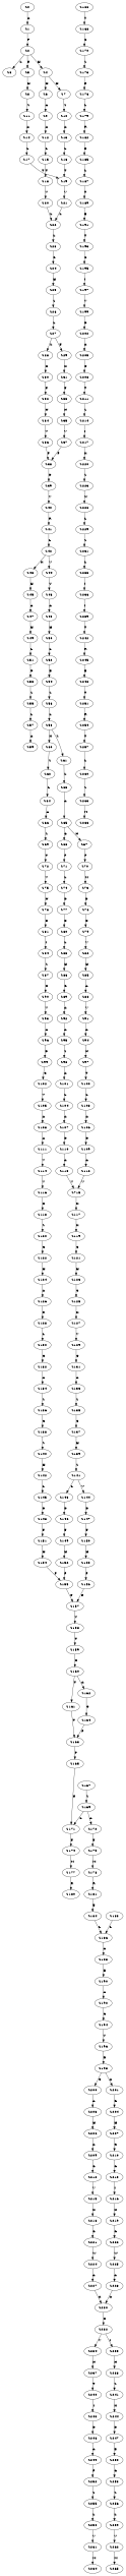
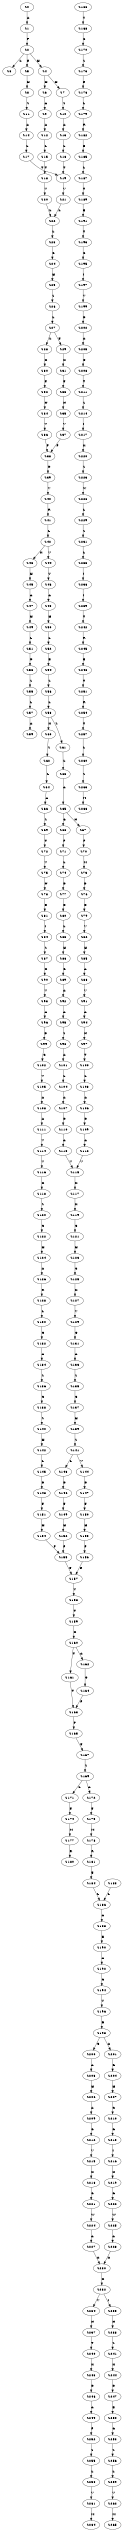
  strict digraph {
    S0
    S1
    S2
    S3
    S4
    S5
    S6
    S7
    S8
    S9
    S10
    S11
    S12
    S13
    S14
    S15
    S16
    S17
    S18
    S19
    S20
    S21
    S22
    S23
    S24
    S25
    S26
    S27
    S28
    S29
    S30
    S31
    S32
    S33
    S34
    S35
    S36
    S37
    S38
    S39
    S40
    S41
    S42
    S43
    S44
    S45
    S46
    S47
    S48
    S49
    S50
    S51
    S52
    S53
    S54
    S55
    S56
    S57
    S58
    S59
    S60
    S61
    S62
    S63
    S64
    S65
    S66
    S67
    S68
    S69
    S70
    S71
    S72
    S73
    S74
    S75
    S76
    S77
    S78
    S79
    S80
    S81
    S82
    S83
    S84
    S85
    S86
    S87
    S88
    S89
    S90
    S91
    S92
    S93
    S94
    S95
    S96
    S97
    S98
    S99
    S100
    S101
    S102
    S103
    S104
    S105
    S106
    S107
    S108
    S109
    S110
    S111
    S112
    S113
    S114
-   S115 [label=S715]
+   S115
    S116
    S117
    S118
    S119
    S120
    S121
    S122
    S123
    S124
    S125
    S126
    S127
    S128
    S129
    S130
    S131
    S132
    S133
    S134
    S135
    S136
    S137
    S138
    S139
    S140
    S141
    S142
    S143
    S144
    S145
    S146
    S147
    S148
    S149
    S150
    S151
    S152
    S153
    S154
    S155
    S156
    S157
    S158
    S159
    S160
    S161
    S162
    S163
    S164
    S165
    S167
    S166
    S168
    S169
    S170
    S171
    S172
    S173
    S174
    S175
    S176
    S177
    S178
    S179
    S180
    S181
    S182
    S184
    S185
    S183
    S186
    S187
    S188
    S189
    S190
    S191
    S192
    S193
    S194
    S195
    S196
    S197
    S198
    S199
    S200
    S201
    S202
    S203
    S204
    S205
    S206
    S207
    S208
    S209
    S210
    S211
    S212
    S213
    S214
    S215
    S216
    S217
    S218
    S219
    S220
    S221
    S222
    S223
    S224
    S225
    S226
    S227
    S228
    S229
    S230
    S231
    S232
    S233
    S234
    S235
    S236
    S237
    S238
    S239
    S240
    S241
    S242
    S243
    S244
    S245
    S246
    S247
    S248
    S249
    S250
    S251
    S252
    S253
    S254
    S255
    S256
    S257
    S258
    S259
    S260
    S261
    S262
    S263
    S264
    S265
    S266
    S0 -> S1 [label=A]
    S1 -> S2 [label=P]
    S2 -> S3 [label=L]
    S2 -> S4 [label=H]
    S2 -> S5 [label=F]
    S4 -> S6 [label=H]
    S4 -> S7 [label=H]
    S5 -> S8 [label=H]
    S6 -> S9 [label=A]
    S7 -> S10 [label=S]
    S8 -> S11 [label=S]
    S9 -> S12 [label=A]
    S10 -> S13 [label=A]
    S11 -> S14 [label=A]
    S12 -> S15 [label=L]
    S13 -> S16 [label=L]
    S14 -> S17 [label=L]
    S15 -> S18 [label=T]
    S16 -> S19 [label=T]
    S17 -> S19 [label=T]
    S18 -> S20 [label=V]
    S19 -> S21 [label=V]
    S20 -> S22 [label=L]
    S21 -> S22 [label=L]
    S22 -> S23 [label=L]
    S23 -> S24 [label=C]
    S24 -> S25 [label=H]
    S25 -> S26 [label=S]
    S26 -> S27 [label=L]
    S27 -> S28 [label=L]
    S27 -> S29 [label=F]
    S28 -> S30 [label=K]
    S29 -> S31 [label=K]
    S30 -> S32 [label=F]
    S31 -> S33 [label=F]
    S32 -> S34 [label=N]
    S33 -> S35 [label=N]
    S34 -> S36 [label=V]
    S35 -> S37 [label=V]
    S36 -> S38 [label=P]
    S37 -> S38 [label=P]
    S38 -> S39 [label=D]
    S39 -> S40 [label=V]
    S40 -> S41 [label=R]
    S41 -> S42 [label=L]
    S42 -> S43 [label=K]
    S42 -> S44 [label=V]
    S43 -> S45 [label=H]
    S44 -> S46 [label=Y]
    S45 -> S47 [label=A]
    S46 -> S48 [label=A]
    S47 -> S49 [label=H]
    S48 -> S50 [label=H]
    S49 -> S51 [label=L]
    S50 -> S52 [label=L]
    S51 -> S53 [label=D]
    S52 -> S54 [label=E]
    S53 -> S55 [label=S]
    S54 -> S56 [label=S]
    S55 -> S57 [label=L]
    S56 -> S58 [label=L]
    S57 -> S59 [label=A]
    S58 -> S60 [label=K]
    S58 -> S61 [label=S]
    S60 -> S62 [label=S]
    S61 -> S63 [label=L]
    S62 -> S64 [label=L]
    S63 -> S65 [label=A]
    S64 -> S66 [label=A]
    S65 -> S67 [label=N]
    S65 -> S68 [label=G]
    S66 -> S69 [label=S]
    S67 -> S70 [label=P]
    S68 -> S71 [label=P]
    S69 -> S72 [label=T]
    S70 -> S73 [label=M]
    S71 -> S74 [label=L]
    S72 -> S75 [label=V]
    S73 -> S76 [label=D]
    S74 -> S77 [label=D]
    S75 -> S78 [label=N]
    S76 -> S79 [label=D]
    S77 -> S80 [label=D]
    S78 -> S81 [label=D]
    S79 -> S82 [label=V]
    S80 -> S83 [label=L]
    S81 -> S84 [label=I]
    S82 -> S85 [label=H]
    S83 -> S86 [label=H]
    S84 -> S87 [label=S]
    S85 -> S88 [label=A]
    S86 -> S89 [label=G]
    S87 -> S90 [label=K]
    S88 -> S91 [label=V]
    S89 -> S92 [label=A]
    S90 -> S93 [label=V]
    S91 -> S94 [label=A]
    S92 -> S95 [label=A]
    S93 -> S96 [label=A]
    S94 -> S97 [label=N]
    S95 -> S98 [label=S]
    S96 -> S99 [label=D]
    S97 -> S100 [label=T]
    S98 -> S101 [label=A]
    S99 -> S102 [label=G]
    S100 -> S103 [label=L]
    S101 -> S104 [label=L]
    S102 -> S105 [label=V]
    S103 -> S106 [label=A]
    S104 -> S107 [label=A]
    S105 -> S108 [label=A]
    S106 -> S109 [label=D]
    S107 -> S110 [label=D]
    S108 -> S111 [label=A]
    S109 -> S112 [label=A]
    S110 -> S113 [label=A]
    S111 -> S114 [label=V]
    S112 -> S115 [label=V]
    S113 -> S115 [label=V]
    S114 -> S116 [label=V]
    S115 -> S117 [label=K]
    S116 -> S118 [label=K]
    S117 -> S119 [label=K]
    S118 -> S120 [label=S]
    S119 -> S121 [label=G]
    S120 -> S122 [label=G]
    S121 -> S123 [label=H]
    S122 -> S124 [label=H]
    S123 -> S125 [label=G]
    S124 -> S126 [label=A]
    S125 -> S127 [label=K]
    S126 -> S128 [label=R]
    S127 -> S129 [label=V]
    S128 -> S130 [label=L]
    S129 -> S131 [label=Q]
    S130 -> S132 [label=Q]
    S131 -> S133 [label=A]
    S132 -> S134 [label=A]
    S133 -> S135 [label=S]
    S134 -> S136 [label=S]
    S135 -> S137 [label=G]
    S136 -> S138 [label=G]
    S137 -> S139 [label=H]
    S138 -> S140 [label=S]
    S139 -> S141 [label=S]
    S140 -> S142 [label=H]
    S141 -> S143 [label=L]
    S141 -> S144 [label=V]
    S142 -> S145 [label=L]
    S143 -> S146 [label=D]
    S144 -> S147 [label=D]
    S145 -> S148 [label=D]
    S146 -> S149 [label=F]
    S147 -> S150 [label=F]
    S148 -> S151 [label=F]
    S149 -> S152 [label=H]
    S150 -> S153 [label=H]
    S151 -> S154 [label=H]
    S152 -> S155 [label=P]
    S153 -> S156 [label=P]
    S154 -> S155 [label=P]
    S155 -> S157 [label=F]
    S156 -> S157 [label=F]
    S157 -> S158 [label=Y]
    S158 -> S159 [label=T]
    S159 -> S160 [label=K]
    S160 -> S161 [label=T]
    S160 -> S162 [label=A]
    S161 -> S163 [label=T]
    S162 -> S164 [label=Q]
    S163 -> S165 [label=P]
    S164 -> S163 [label=P]
-   S165 -> S171 [label=F]
+   S165 -> S167 [label=F]
    S167 -> S169 [label=S]
    S166 -> S168 [label=Y]
    S168 -> S170 [label=C]
    S169 -> S171 [label=L]
    S169 -> S172 [label=A]
    S170 -> S173 [label=S]
    S171 -> S174 [label=F]
    S172 -> S175 [label=F]
    S173 -> S176 [label=F]
    S174 -> S177 [label=M]
    S175 -> S178 [label=M]
    S176 -> S179 [label=L]
    S177 -> S180 [label=R]
    S178 -> S181 [label=R]
    S179 -> S182 [label=R]
    S181 -> S184 [label=E]
    S182 -> S185 [label=E]
    S184 -> S186 [label=L]
    S185 -> S187 [label=L]
    S183 -> S186 [label=L]
    S186 -> S188 [label=A]
    S187 -> S189 [label=T]
    S188 -> S190 [label=E]
    S189 -> S191 [label=E]
    S190 -> S192 [label=A]
    S191 -> S193 [label=T]
    S192 -> S194 [label=G]
    S193 -> S195 [label=G]
    S194 -> S196 [label=Y]
    S195 -> S197 [label=I]
    S196 -> S198 [label=E]
    S197 -> S199 [label=V]
    S198 -> S200 [label=G]
    S198 -> S201 [label=A]
    S199 -> S202 [label=D]
    S200 -> S203 [label=A]
    S201 -> S204 [label=G]
    S202 -> S205 [label=A]
    S203 -> S206 [label=H]
    S204 -> S207 [label=H]
    S205 -> S208 [label=Q]
    S206 -> S209 [label=A]
    S207 -> S210 [label=G]
    S208 -> S211 [label=T]
    S209 -> S212 [label=G]
    S210 -> S213 [label=G]
    S211 -> S214 [label=S]
    S212 -> S215 [label=V]
    S213 -> S216 [label=I]
    S214 -> S217 [label=I]
    S215 -> S218 [label=K]
    S216 -> S219 [label=K]
    S217 -> S220 [label=K]
    S218 -> S221 [label=G]
    S219 -> S222 [label=G]
    S220 -> S223 [label=S]
    S221 -> S224 [label=W]
    S222 -> S225 [label=W]
    S223 -> S226 [label=W]
    S224 -> S227 [label=A]
    S225 -> S228 [label=A]
    S226 -> S229 [label=L]
    S227 -> S230 [label=A]
    S228 -> S230 [label=A]
    S229 -> S231 [label=S]
    S230 -> S232 [label=K]
    S231 -> S233 [label=L]
    S232 -> S234 [label=V]
    S232 -> S235 [label=I]
    S233 -> S236 [label=I]
    S234 -> S237 [label=N]
    S235 -> S238 [label=N]
    S236 -> S239 [label=I]
    S237 -> S240 [label=T]
    S238 -> S241 [label=S]
    S239 -> S242 [label=T]
-   S240 -> S243 [label=I]
+   S240 -> S243 [label=K]
    S241 -> S244 [label=K]
    S242 -> S245 [label=R]
    S243 -> S246 [label=D]
    S244 -> S247 [label=D]
    S245 -> S248 [label=E]
    S246 -> S249 [label=A]
    S247 -> S250 [label=E]
    S248 -> S251 [label=T]
    S249 -> S252 [label=P]
    S250 -> S253 [label=G]
    S251 -> S254 [label=R]
    S252 -> S255 [label=S]
    S253 -> S256 [label=S]
    S254 -> S257 [label=T]
    S255 -> S258 [label=L]
    S256 -> S259 [label=L]
    S257 -> S260 [label=L]
    S258 -> S261 [label=V]
    S259 -> S262 [label=V]
    S260 -> S263 [label=S]
    S261 -> S264 [label=M]
    S262 -> S265 [label=M]
    S263 -> S266 [label=M]
  }
